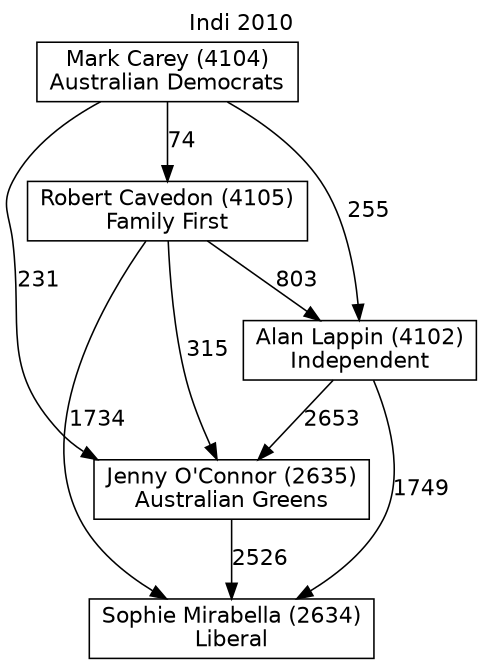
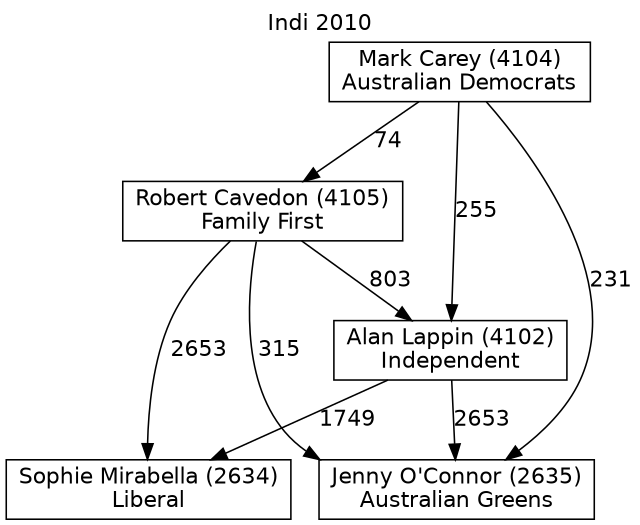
  digraph {
    fontname="DejaVu Sans"
    label="Indi 2010"
    labelloc=t
    mclimit=10
    node [fontname="DejaVu Sans" shape=box]
    edge [fontname="DejaVu Sans"]
    n1 [label="Sophie Mirabella (2634)\nLiberal"]
    n2 [label="Jenny O'Connor (2635)\nAustralian Greens"]
    n3 [label="Alan Lappin (4102)\nIndependent"]
    n4 [label="Robert Cavedon (4105)\nFamily First"]
    n5 [label="Mark Carey (4104)\nAustralian Democrats"]
-   n2 -> n1 [label=2526]
    n3 -> n1 [label=1749]
    n3 -> n2 [label=2653]
-   n4 -> n1 [label=1734]
+   n4 -> n1 [label=2653]
    n4 -> n2 [label=315]
    n4 -> n3 [label=803]
    n5 -> n2 [label=231]
    n5 -> n3 [label=255]
    n5 -> n4 [label=74]
  }
